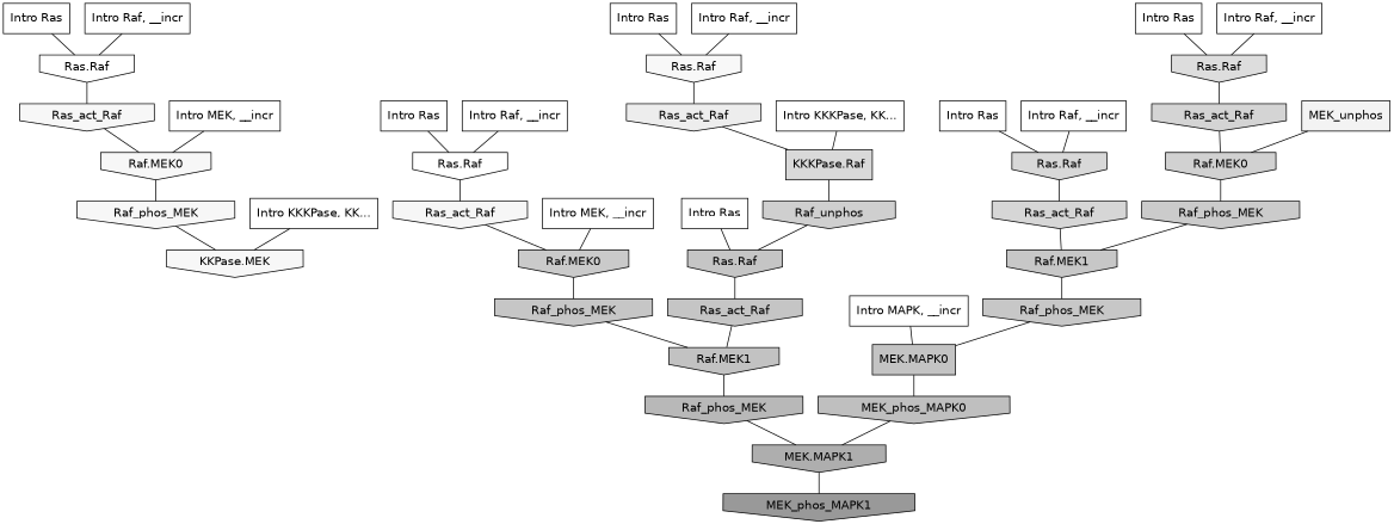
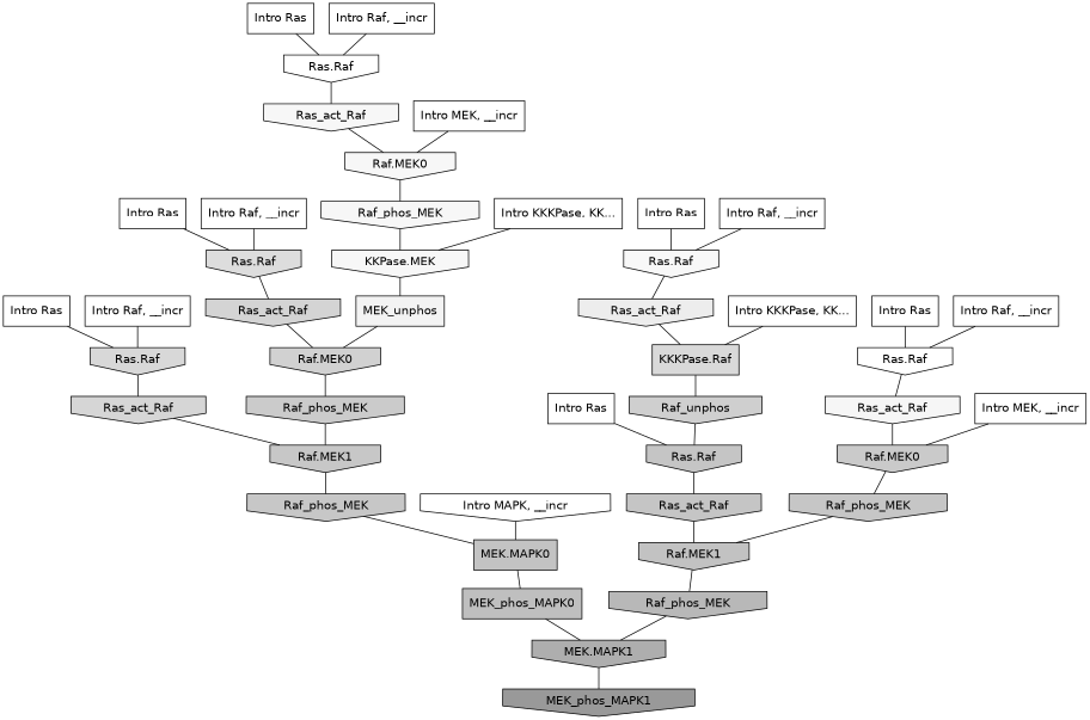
  digraph {
    fontname="DejaVu Sans"
    rankdir=TB
    ranksep=0.30
    node [fillcolor="0.000 0.000 1.000" fontname="DejaVu Sans" shape=invhouse style=filled]
    edge [color="0.000 0.000 0.000" dir=none fontname="DejaVu Sans"]
    n1 [label="Intro Ras" shape=rectangle]
    n2 [fillcolor="0.000 0.000 0.998" label="Ras.Raf"]
    n3 [fillcolor="0.000 0.000 0.967" label=Ras_act_Raf]
    n4 [label="Intro Ras" shape=rectangle]
    n5 [label="Ras.Raf"]
    n6 [fillcolor="0.000 0.000 0.962" label=Ras_act_Raf]
    n7 [label="Intro Ras" shape=rectangle]
    n8 [fillcolor="0.000 0.000 0.771" label="Ras.Raf"]
    n9 [fillcolor="0.000 0.000 0.770" label=Ras_act_Raf]
    n10 [label="Intro Ras" shape=rectangle]
    n11 [fillcolor="0.000 0.000 0.846" label="Ras.Raf"]
    n12 [fillcolor="0.000 0.000 0.837" label=Ras_act_Raf]
    n13 [label="Intro Ras" shape=rectangle]
    n14 [fillcolor="0.000 0.000 0.867" label="Ras.Raf"]
    n15 [fillcolor="0.000 0.000 0.832" label=Ras_act_Raf]
    n16 [label="Intro Ras" shape=rectangle]
    n17 [fillcolor="0.000 0.000 0.971" label="Ras.Raf"]
    n18 [fillcolor="0.000 0.000 0.929" label=Ras_act_Raf]
    n19 [label="Intro Raf, __incr" shape=rectangle]
    n20 [label="Intro Raf, __incr" shape=rectangle]
    n21 [label="Intro Raf, __incr" shape=rectangle]
    n22 [label="Intro Raf, __incr" shape=rectangle]
    n23 [label="Intro Raf, __incr" shape=rectangle]
    n24 [label="Intro MEK, __incr" shape=rectangle]
    n25 [fillcolor="0.000 0.000 0.967" label="Raf.MEK0"]
    n26 [fillcolor="0.000 0.000 0.966" label=Raf_phos_MEK]
    n27 [label="Intro MEK, __incr" shape=rectangle]
    n28 [fillcolor="0.000 0.000 0.791" label="Raf.MEK0"]
    n29 [fillcolor="0.000 0.000 0.774" label=Raf_phos_MEK]
-   n30 [label="Intro MAPK, __incr" shape=rectangle]
+   n30 [label="Intro MAPK, __incr"]
    n31 [fillcolor="0.000 0.000 0.765" label="MEK.MAPK0" shape=box]
-   n32 [fillcolor="0.000 0.000 0.749" label=MEK_phos_MAPK0]
+   n32 [fillcolor="0.000 0.000 0.749" label=MEK_phos_MAPK0 shape=box]
    n33 [label="Intro KKKPase, KK..." shape=rectangle]
    n34 [fillcolor="0.000 0.000 0.850" label="KKKPase.Raf" shape=box]
    n35 [fillcolor="0.000 0.000 0.809" label=Raf_unphos]
    n36 [label="Intro KKKPase, KK..." shape=rectangle]
    n37 [fillcolor="0.000 0.000 0.966" label="KKPase.MEK"]
    n38 [fillcolor="0.000 0.000 0.950" label=MEK_unphos shape=box]
    n39 [fillcolor="0.000 0.000 0.818" label="Raf.MEK0"]
    n40 [fillcolor="0.000 0.000 0.793" label=Raf_phos_MEK]
    n41 [fillcolor="0.000 0.000 0.779" label="Raf.MEK1"]
    n42 [fillcolor="0.000 0.000 0.778" label=Raf_phos_MEK]
    n43 [fillcolor="0.000 0.000 0.758" label="Raf.MEK1"]
    n44 [fillcolor="0.000 0.000 0.719" label=Raf_phos_MEK]
    n45 [fillcolor="0.000 0.000 0.681" label="MEK.MAPK1"]
    n46 [fillcolor="0.000 0.000 0.600" label=MEK_phos_MAPK1]
    n1 -> n2
    n2 -> n3
    n3 -> n25
    n4 -> n5
    n5 -> n6
    n6 -> n28
    n7 -> n8
    n8 -> n9
    n9 -> n43
    n10 -> n11
    n11 -> n12
    n12 -> n41
    n13 -> n14
    n14 -> n15
    n15 -> n39
    n16 -> n17
    n17 -> n18
    n18 -> n34
    n19 -> n14
    n20 -> n11
    n21 -> n2
    n22 -> n5
    n23 -> n17
    n24 -> n25
    n25 -> n26
    n26 -> n37
    n27 -> n28
    n28 -> n29
    n29 -> n43
    n30 -> n31
    n31 -> n32
    n32 -> n45
    n33 -> n34
    n34 -> n35
    n35 -> n8
    n36 -> n37
+   n37 -> n38
    n38 -> n39
    n39 -> n40
    n40 -> n41
    n41 -> n42
    n42 -> n31
    n43 -> n44
    n44 -> n45
    n45 -> n46
  }
